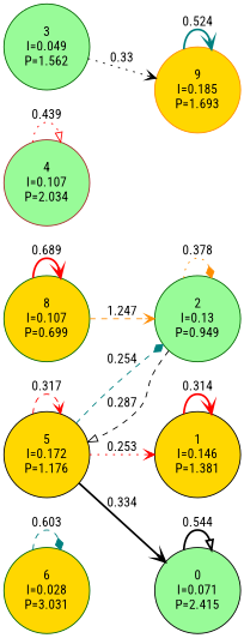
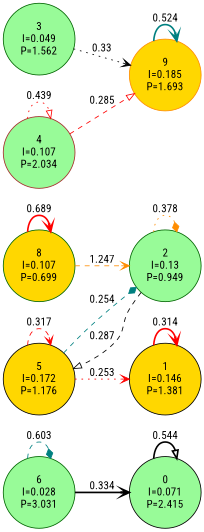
  digraph {
    fontname="Roboto Condensed"
    rankdir=LR
    node [color=darkgreen fillcolor=gold fontname="Roboto Condensed" shape=circle style=filled]
    edge [arrowhead=vee color=red fontname="Roboto Condensed" style=dashed]
    n1 [color=black fillcolor=palegreen label="0\nI=0.071\nP=2.415"]
    n2 [color=black label="1\nI=0.146\nP=1.381"]
    n3 [color=black label="5\nI=0.172\nP=1.176"]
    n4 [fillcolor=palegreen label="2\nI=0.13\nP=0.949"]
    n5 [fillcolor=palegreen label="3\nI=0.049\nP=1.562"]
    n6 [color=darkorange label="9\nI=0.185\nP=1.693"]
    n7 [color=brown fillcolor=palegreen label="4\nI=0.107\nP=2.034"]
-   n8 [label="6\nI=0.028\nP=3.031"]
+   n8 [fillcolor=palegreen label="6\nI=0.028\nP=3.031"]
    n9 [label="8\nI=0.107\nP=0.699"]
    n1 -> n1 [arrowhead=onormal color=black label=0.544 style=bold]
    n2 -> n2 [label=0.314 style=bold]
    n3 -> n2 [label=0.253 style=dotted]
    n3 -> n3 [label=0.317]
    n3 -> n4 [arrowhead=diamond color=teal label=0.254]
    n4 -> n3 [arrowhead=onormal color=black label=0.287]
    n4 -> n4 [arrowhead=diamond color=darkorange label=0.378 style=dotted]
    n5 -> n6 [color=black label=0.33 style=dotted]
    n6 -> n6 [color=teal label=0.524 style=bold]
+   n7 -> n6 [arrowhead=onormal label=0.285]
    n7 -> n7 [arrowhead=onormal label=0.439 style=dotted]
-   n3 -> n1 [color=black label=0.334 style=bold]
+   n8 -> n1 [color=black label=0.334 style=bold]
    n8 -> n8 [arrowhead=diamond color=teal label=0.603]
    n9 -> n4 [color=darkorange label=1.247]
    n9 -> n9 [label=0.689 style=bold]
  }
